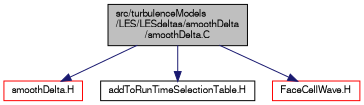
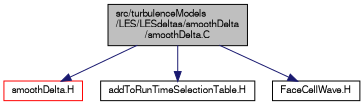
  digraph {
    node [color=black fontname=FreeSans fontsize=10 shape=record]
    edge [color=midnightblue fontname=FreeSans fontsize=10 labelfontname=FreeSans labelfontsize=10 style=solid]
    n1 [fillcolor=grey75 fontcolor=black height=0.2 label="src/turbulenceModels\l/LES/LESdeltas/smoothDelta\l/smoothDelta.C" style=filled width=0.4]
    n2 [color=red height=0.2 label="smoothDelta.H" width=0.4]
    n3 [height=0.2 label="addToRunTimeSelectionTable.H" width=0.4]
-   n4 [color=red height=0.2 label="FaceCellWave.H" width=0.4]
+   n4 [height=0.2 label="FaceCellWave.H" width=0.4]
    n1 -> n2
    n1 -> n3
    n1 -> n4
  }
